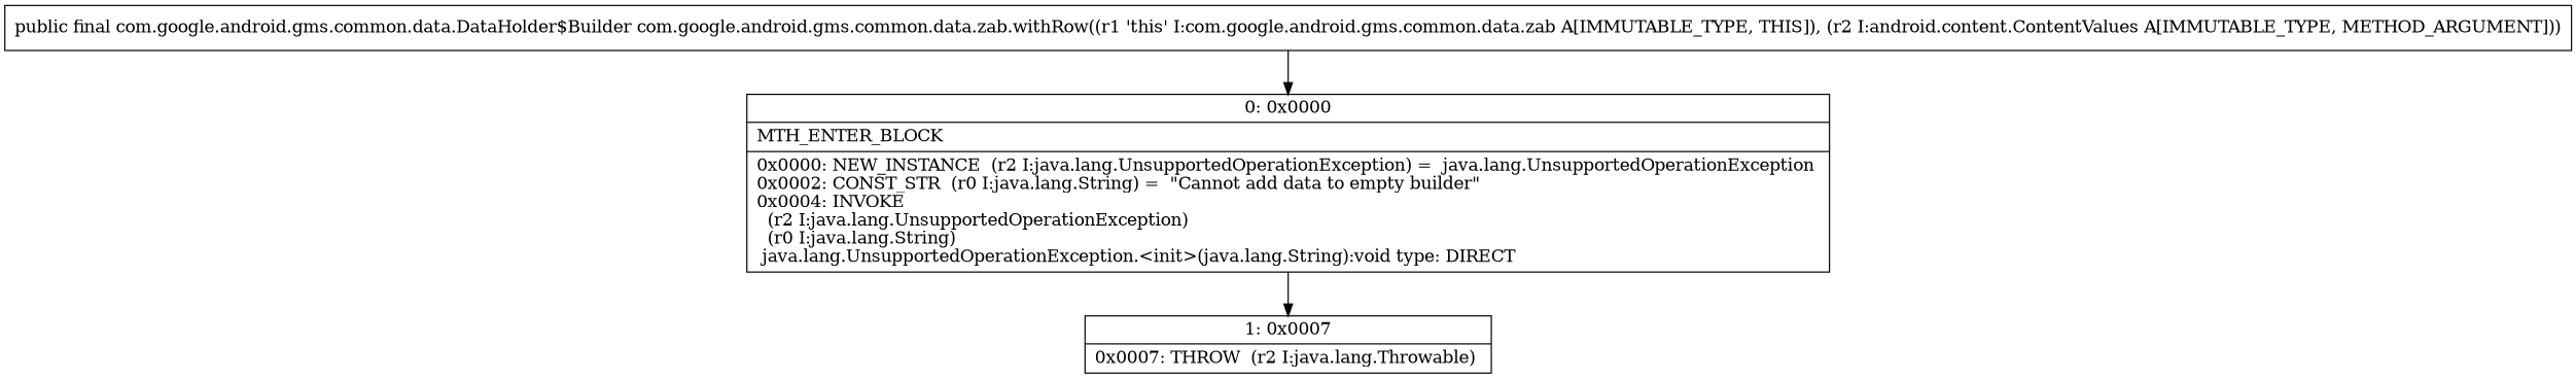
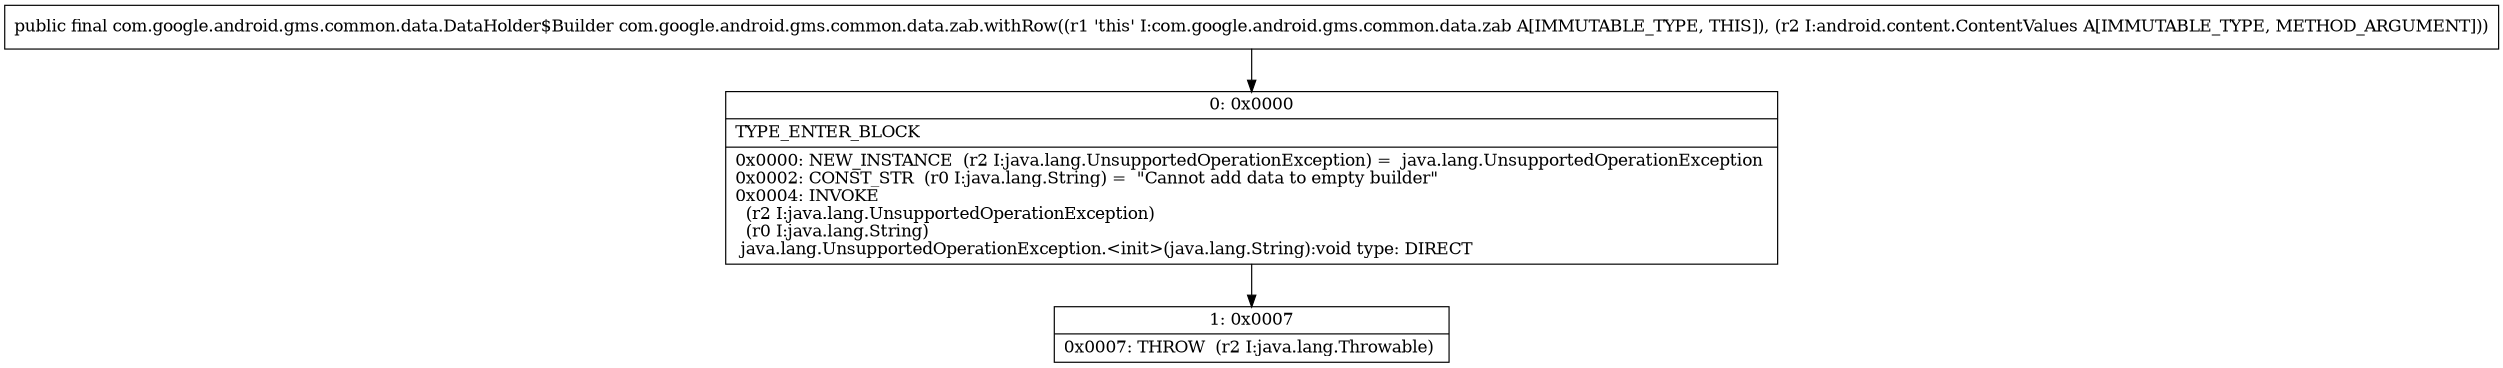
  digraph {
    node [shape=record]
-   n1 [label="{0\:\ 0x0000|MTH_ENTER_BLOCK\l|0x0000: NEW_INSTANCE  (r2 I:java.lang.UnsupportedOperationException) =  java.lang.UnsupportedOperationException \l0x0002: CONST_STR  (r0 I:java.lang.String) =  \"Cannot add data to empty builder\" \l0x0004: INVOKE  \l  (r2 I:java.lang.UnsupportedOperationException)\l  (r0 I:java.lang.String)\l java.lang.UnsupportedOperationException.\<init\>(java.lang.String):void type: DIRECT \l}"]
+   n1 [label="{0\:\ 0x0000|TYPE_ENTER_BLOCK\l|0x0000: NEW_INSTANCE  (r2 I:java.lang.UnsupportedOperationException) =  java.lang.UnsupportedOperationException \l0x0002: CONST_STR  (r0 I:java.lang.String) =  \"Cannot add data to empty builder\" \l0x0004: INVOKE  \l  (r2 I:java.lang.UnsupportedOperationException)\l  (r0 I:java.lang.String)\l java.lang.UnsupportedOperationException.\<init\>(java.lang.String):void type: DIRECT \l}"]
    n2 [label="{1\:\ 0x0007|0x0007: THROW  (r2 I:java.lang.Throwable) \l}"]
    n3 [label="{public final com.google.android.gms.common.data.DataHolder$Builder com.google.android.gms.common.data.zab.withRow((r1 'this' I:com.google.android.gms.common.data.zab A[IMMUTABLE_TYPE, THIS]), (r2 I:android.content.ContentValues A[IMMUTABLE_TYPE, METHOD_ARGUMENT])) }"]
    n1 -> n2
    n3 -> n1
  }
